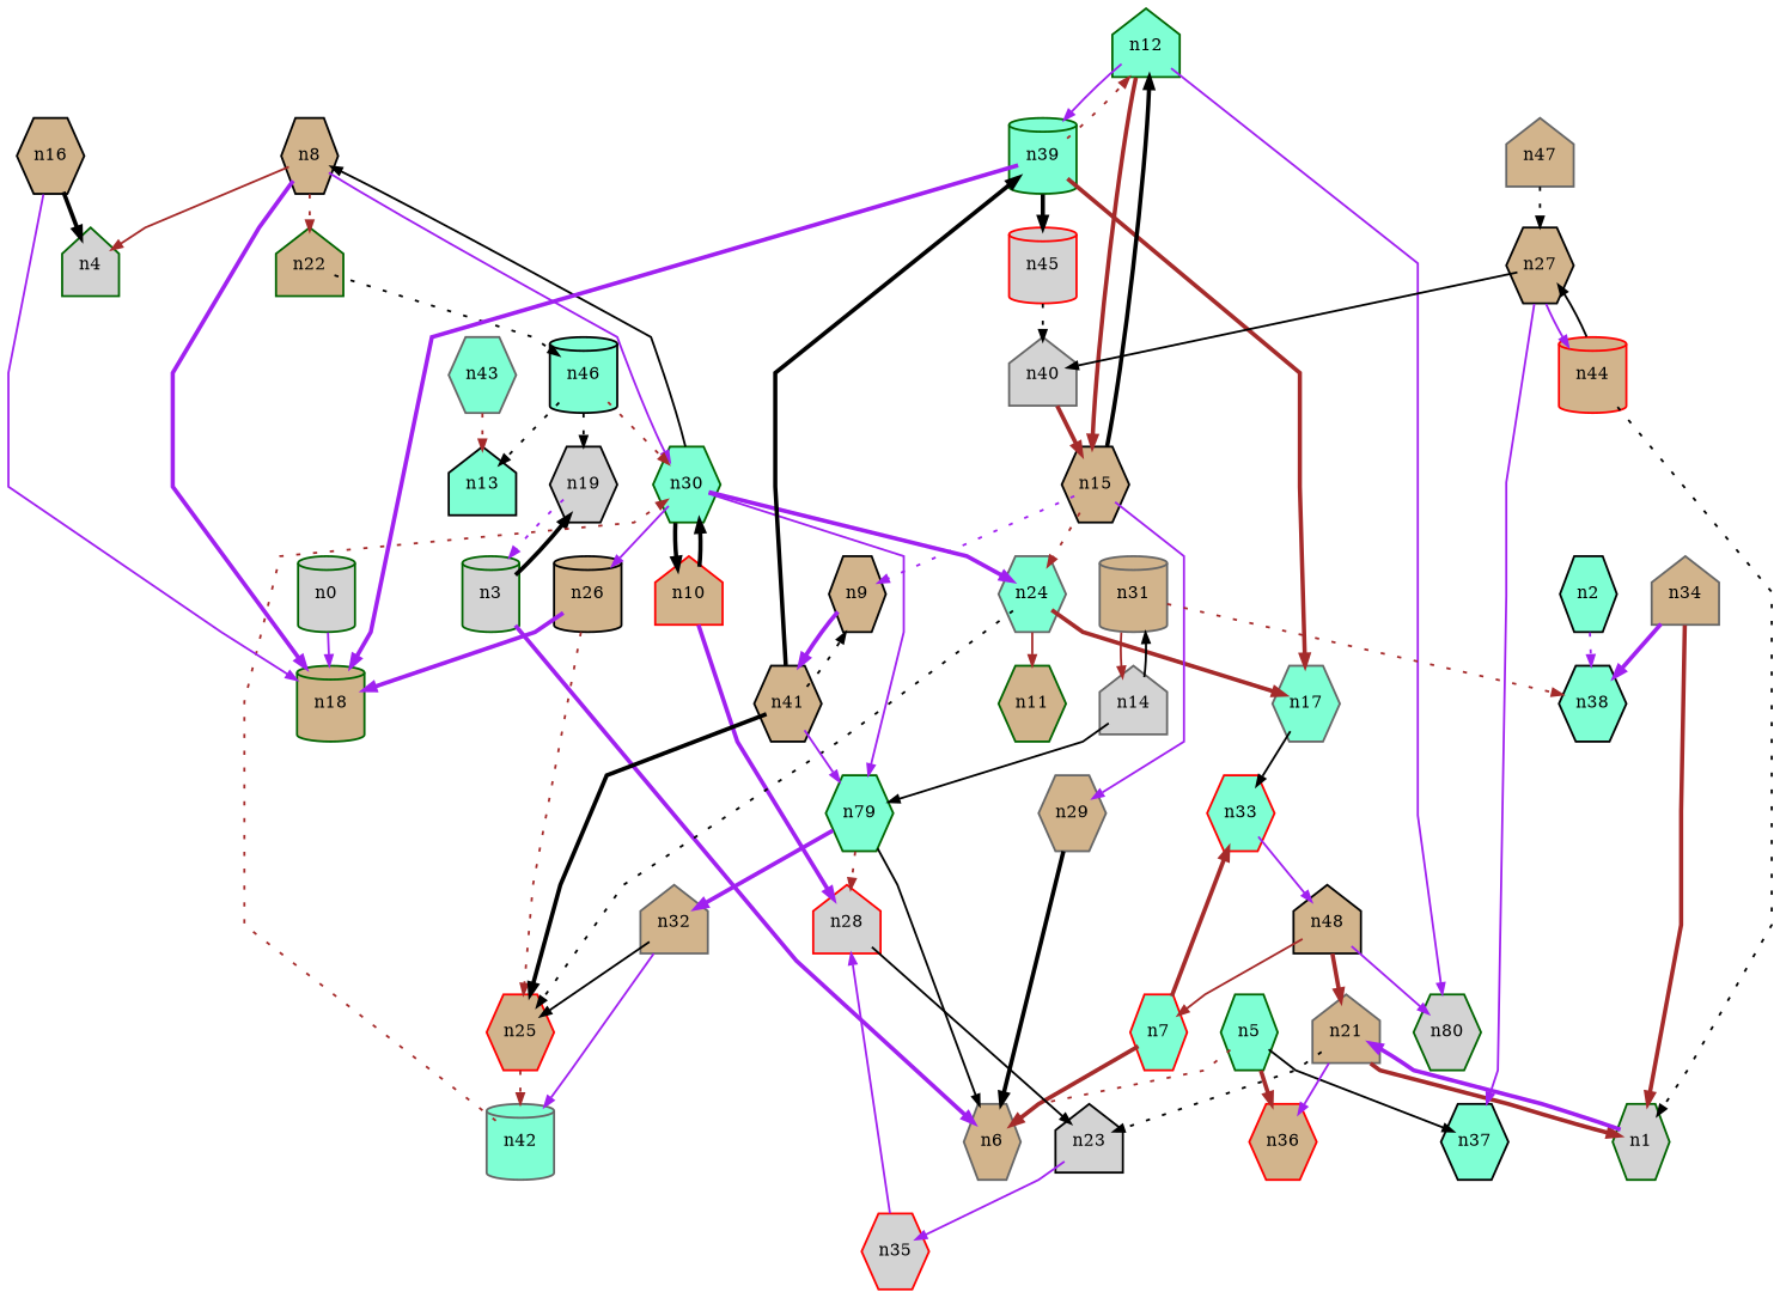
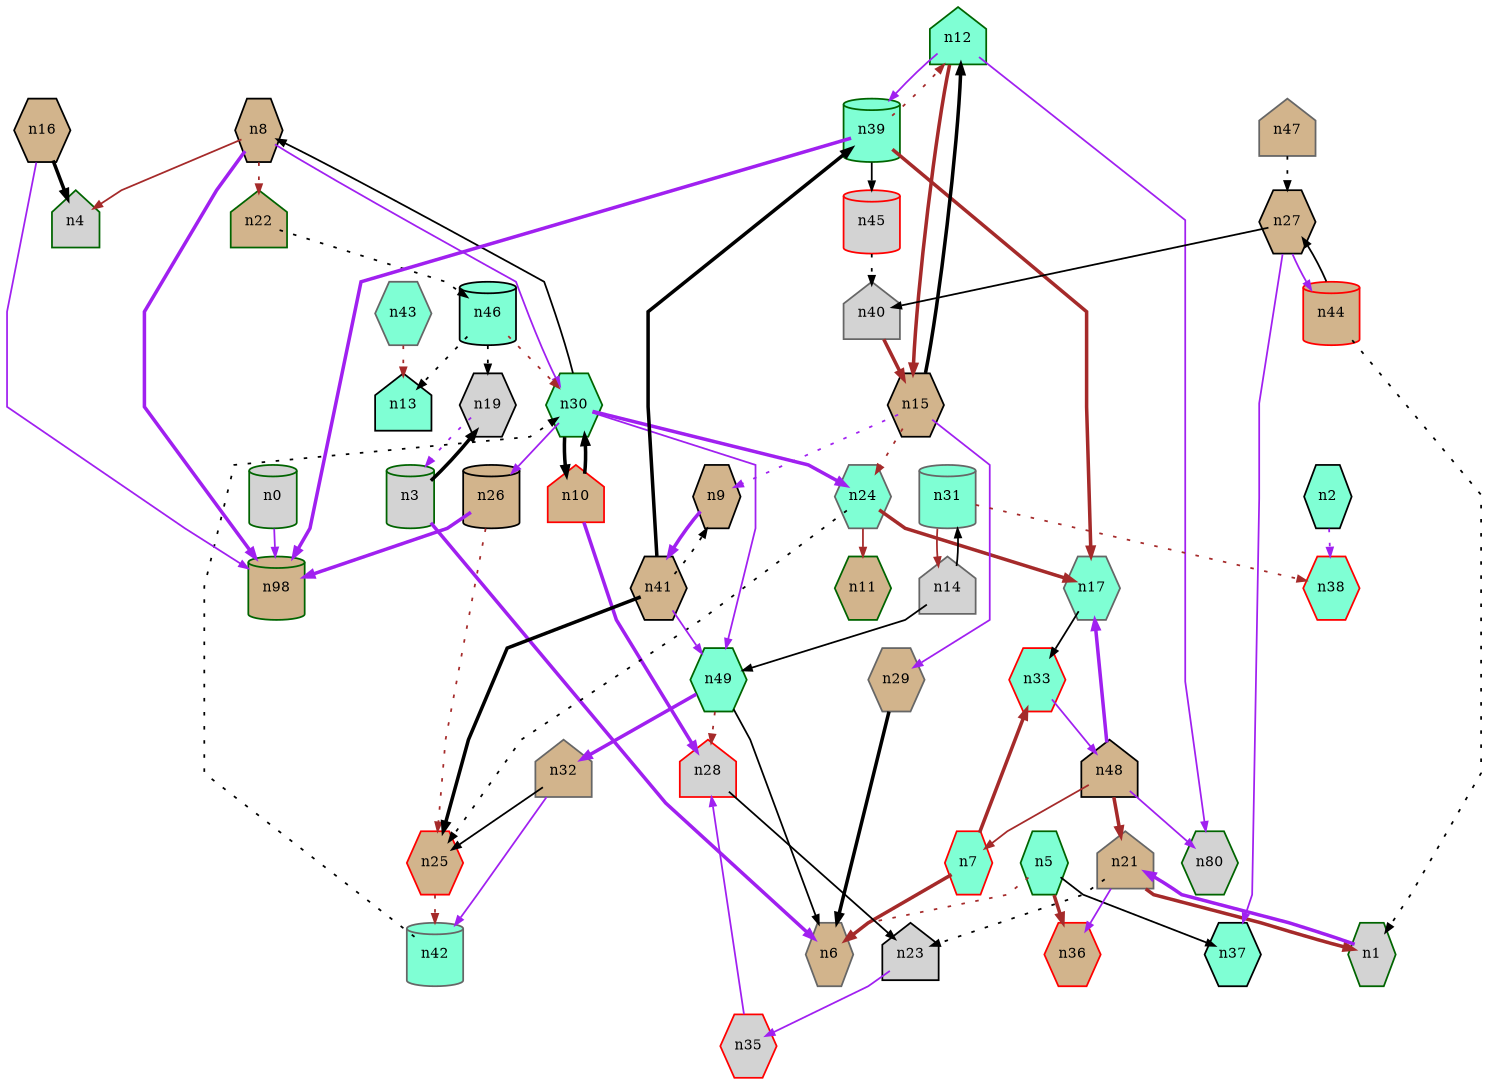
  digraph {
    fontsize=8
    nodesep=0.22
    nodesize=0.16
    ranksep=0.22
    splines=polyline
    node [color=black fillcolor=tan fixedsize=shape fontsize=8 shape=hexagon style=filled]
    edge [arrowsize=0.5 color=purple style=solid]
    n0 [color=darkgreen fillcolor=lightgrey shape=cylinder width=0.32]
-   n18 [color=darkgreen shape=cylinder width=0.32]
+   n18 [color=darkgreen shape=cylinder width=0.32 label=n98]
    n2 [fillcolor=aquamarine width=0.32]
-   n38 [fillcolor=aquamarine width=0.32]
+   n38 [color=red fillcolor=aquamarine width=0.32]
    n3 [color=darkgreen fillcolor=lightgrey shape=cylinder width=0.32]
    n6 [color=gray40 width=0.32]
    n19 [fillcolor=lightgrey width=0.32]
    n5 [color=darkgreen fillcolor=aquamarine width=0.32]
    n36 [color=red width=0.32]
    n37 [fillcolor=aquamarine width=0.32]
    n7 [color=red fillcolor=aquamarine width=0.32]
    n33 [color=red fillcolor=aquamarine width=0.32]
    n48 [shape=house width=0.32]
    n20 [color=darkgreen fillcolor=lightgrey label=n80 width=0.32]
    n17 [color=gray40 fillcolor=aquamarine width=0.32]
    n21 [color=gray40 shape=house width=0.32]
    n8 [width=0.32]
    n4 [color=darkgreen fillcolor=lightgrey shape=house width=0.32]
    n22 [color=darkgreen shape=house width=0.32]
    n30 [color=darkgreen fillcolor=aquamarine width=0.32]
    n46 [fillcolor=aquamarine shape=cylinder width=0.32]
    n10 [color=red shape=house width=0.32]
-   n49 [color=darkgreen fillcolor=aquamarine width=0.32 label=n79]
+   n49 [color=darkgreen fillcolor=aquamarine width=0.32]
    n24 [color=gray40 fillcolor=aquamarine width=0.32]
    n26 [shape=cylinder width=0.32]
    n13 [fillcolor=aquamarine shape=house width=0.32]
    n28 [color=red fillcolor=lightgrey shape=house width=0.32]
    n32 [color=gray40 shape=house width=0.32]
    n25 [color=red width=0.32]
    n11 [color=darkgreen width=0.32]
    n23 [fillcolor=lightgrey shape=house width=0.32]
    n35 [color=red fillcolor=lightgrey width=0.32]
    n12 [color=darkgreen fillcolor=aquamarine shape=house width=0.32]
    n39 [color=darkgreen fillcolor=aquamarine shape=cylinder width=0.32]
    n15 [width=0.32]
    n45 [color=red fillcolor=lightgrey shape=cylinder width=0.32]
    n9 [width=0.32]
    n29 [color=gray40 width=0.32]
    n40 [color=gray40 fillcolor=lightgrey shape=house width=0.32]
    n41 [width=0.32]
-   n31 [color=gray40 shape=cylinder width=0.32]
+   n31 [color=gray40 fillcolor=aquamarine shape=cylinder width=0.32]
    n14 [color=gray40 fillcolor=lightgrey shape=house width=0.32]
    n42 [color=gray40 fillcolor=aquamarine shape=cylinder width=0.32]
    n16 [width=0.32]
    n1 [color=darkgreen fillcolor=lightgrey width=0.32]
    n27 [width=0.32]
    n44 [color=red shape=cylinder width=0.32]
-   n34 [color=gray40 shape=house width=0.32]
    n43 [color=gray40 fillcolor=aquamarine width=0.32]
    n47 [color=gray40 shape=house width=0.32]
    n0 -> n18
    n2 -> n38 [style=dotted]
    n3 -> n6 [style=bold]
    n3 -> n19 [color=black style=bold]
    n19 -> n3 [style=dotted]
    n5 -> n6 [color=brown style=dotted]
    n5 -> n36 [color=brown style=bold]
    n5 -> n37 [color=black]
    n7 -> n6 [color=brown style=bold]
    n7 -> n33 [color=brown style=bold]
    n33 -> n48
    n48 -> n7 [color=brown]
    n48 -> n20
+   n48 -> n17 [style=bold]
    n48 -> n21 [color=brown style=bold]
    n17 -> n33 [color=black]
    n21 -> n36
    n21 -> n23 [color=black style=dotted]
    n21 -> n1 [color=brown style=bold]
    n8 -> n18 [style=bold]
    n8 -> n4 [color=brown]
    n8 -> n22 [color=brown style=dotted]
    n8 -> n30
    n22 -> n46 [color=black style=dotted]
    n30 -> n8 [color=black]
    n30 -> n10 [color=black style=bold]
    n30 -> n49
    n30 -> n24 [style=bold]
    n30 -> n26
    n46 -> n19 [color=black style=dotted]
    n46 -> n30 [color=brown style=dotted]
    n46 -> n13 [color=black style=dotted]
    n10 -> n30 [color=black style=bold]
    n10 -> n28 [style=bold]
    n49 -> n6 [color=black]
    n49 -> n28 [color=brown style=dotted]
    n49 -> n32 [style=bold]
    n24 -> n17 [color=brown style=bold]
    n24 -> n25 [color=black style=dotted]
    n24 -> n11 [color=brown]
    n26 -> n18 [style=bold]
    n26 -> n25 [color=brown style=dotted]
    n28 -> n23 [color=black]
    n32 -> n25 [color=black]
    n32 -> n42
    n25 -> n42 [color=brown style=dotted]
    n23 -> n35
    n35 -> n28
    n12 -> n20
    n12 -> n39
    n12 -> n15 [color=brown style=bold]
    n39 -> n18 [style=bold]
    n39 -> n17 [color=brown style=bold]
    n39 -> n12 [color=brown style=dotted]
-   n39 -> n45 [color=black style=bold]
+   n39 -> n45 [color=black]
    n15 -> n24 [color=brown style=dotted]
    n15 -> n12 [color=black style=bold]
    n15 -> n9 [style=dotted]
    n15 -> n29
    n45 -> n40 [color=black style=dotted]
    n9 -> n41 [style=bold]
    n29 -> n6 [color=black style=bold]
    n40 -> n15 [color=brown style=bold]
    n41 -> n49
    n41 -> n25 [color=black style=bold]
    n41 -> n39 [color=black style=bold]
    n41 -> n9 [color=black style=dotted]
    n31 -> n38 [color=brown style=dotted]
    n31 -> n14 [color=brown]
    n14 -> n49 [color=black]
    n14 -> n31 [color=black]
-   n42 -> n30 [color=brown style=dotted]
+   n42 -> n30 [color=black style=dotted]
    n16 -> n18
    n16 -> n4 [color=black style=bold]
    n1 -> n21 [style=bold]
    n27 -> n37
    n27 -> n40 [color=black]
    n27 -> n44
    n44 -> n1 [color=black style=dotted]
    n44 -> n27 [color=black]
-   n34 -> n38 [style=bold]
-   n34 -> n1 [color=brown style=bold]
    n43 -> n13 [color=brown style=dotted]
    n47 -> n27 [color=black style=dotted]
  }
